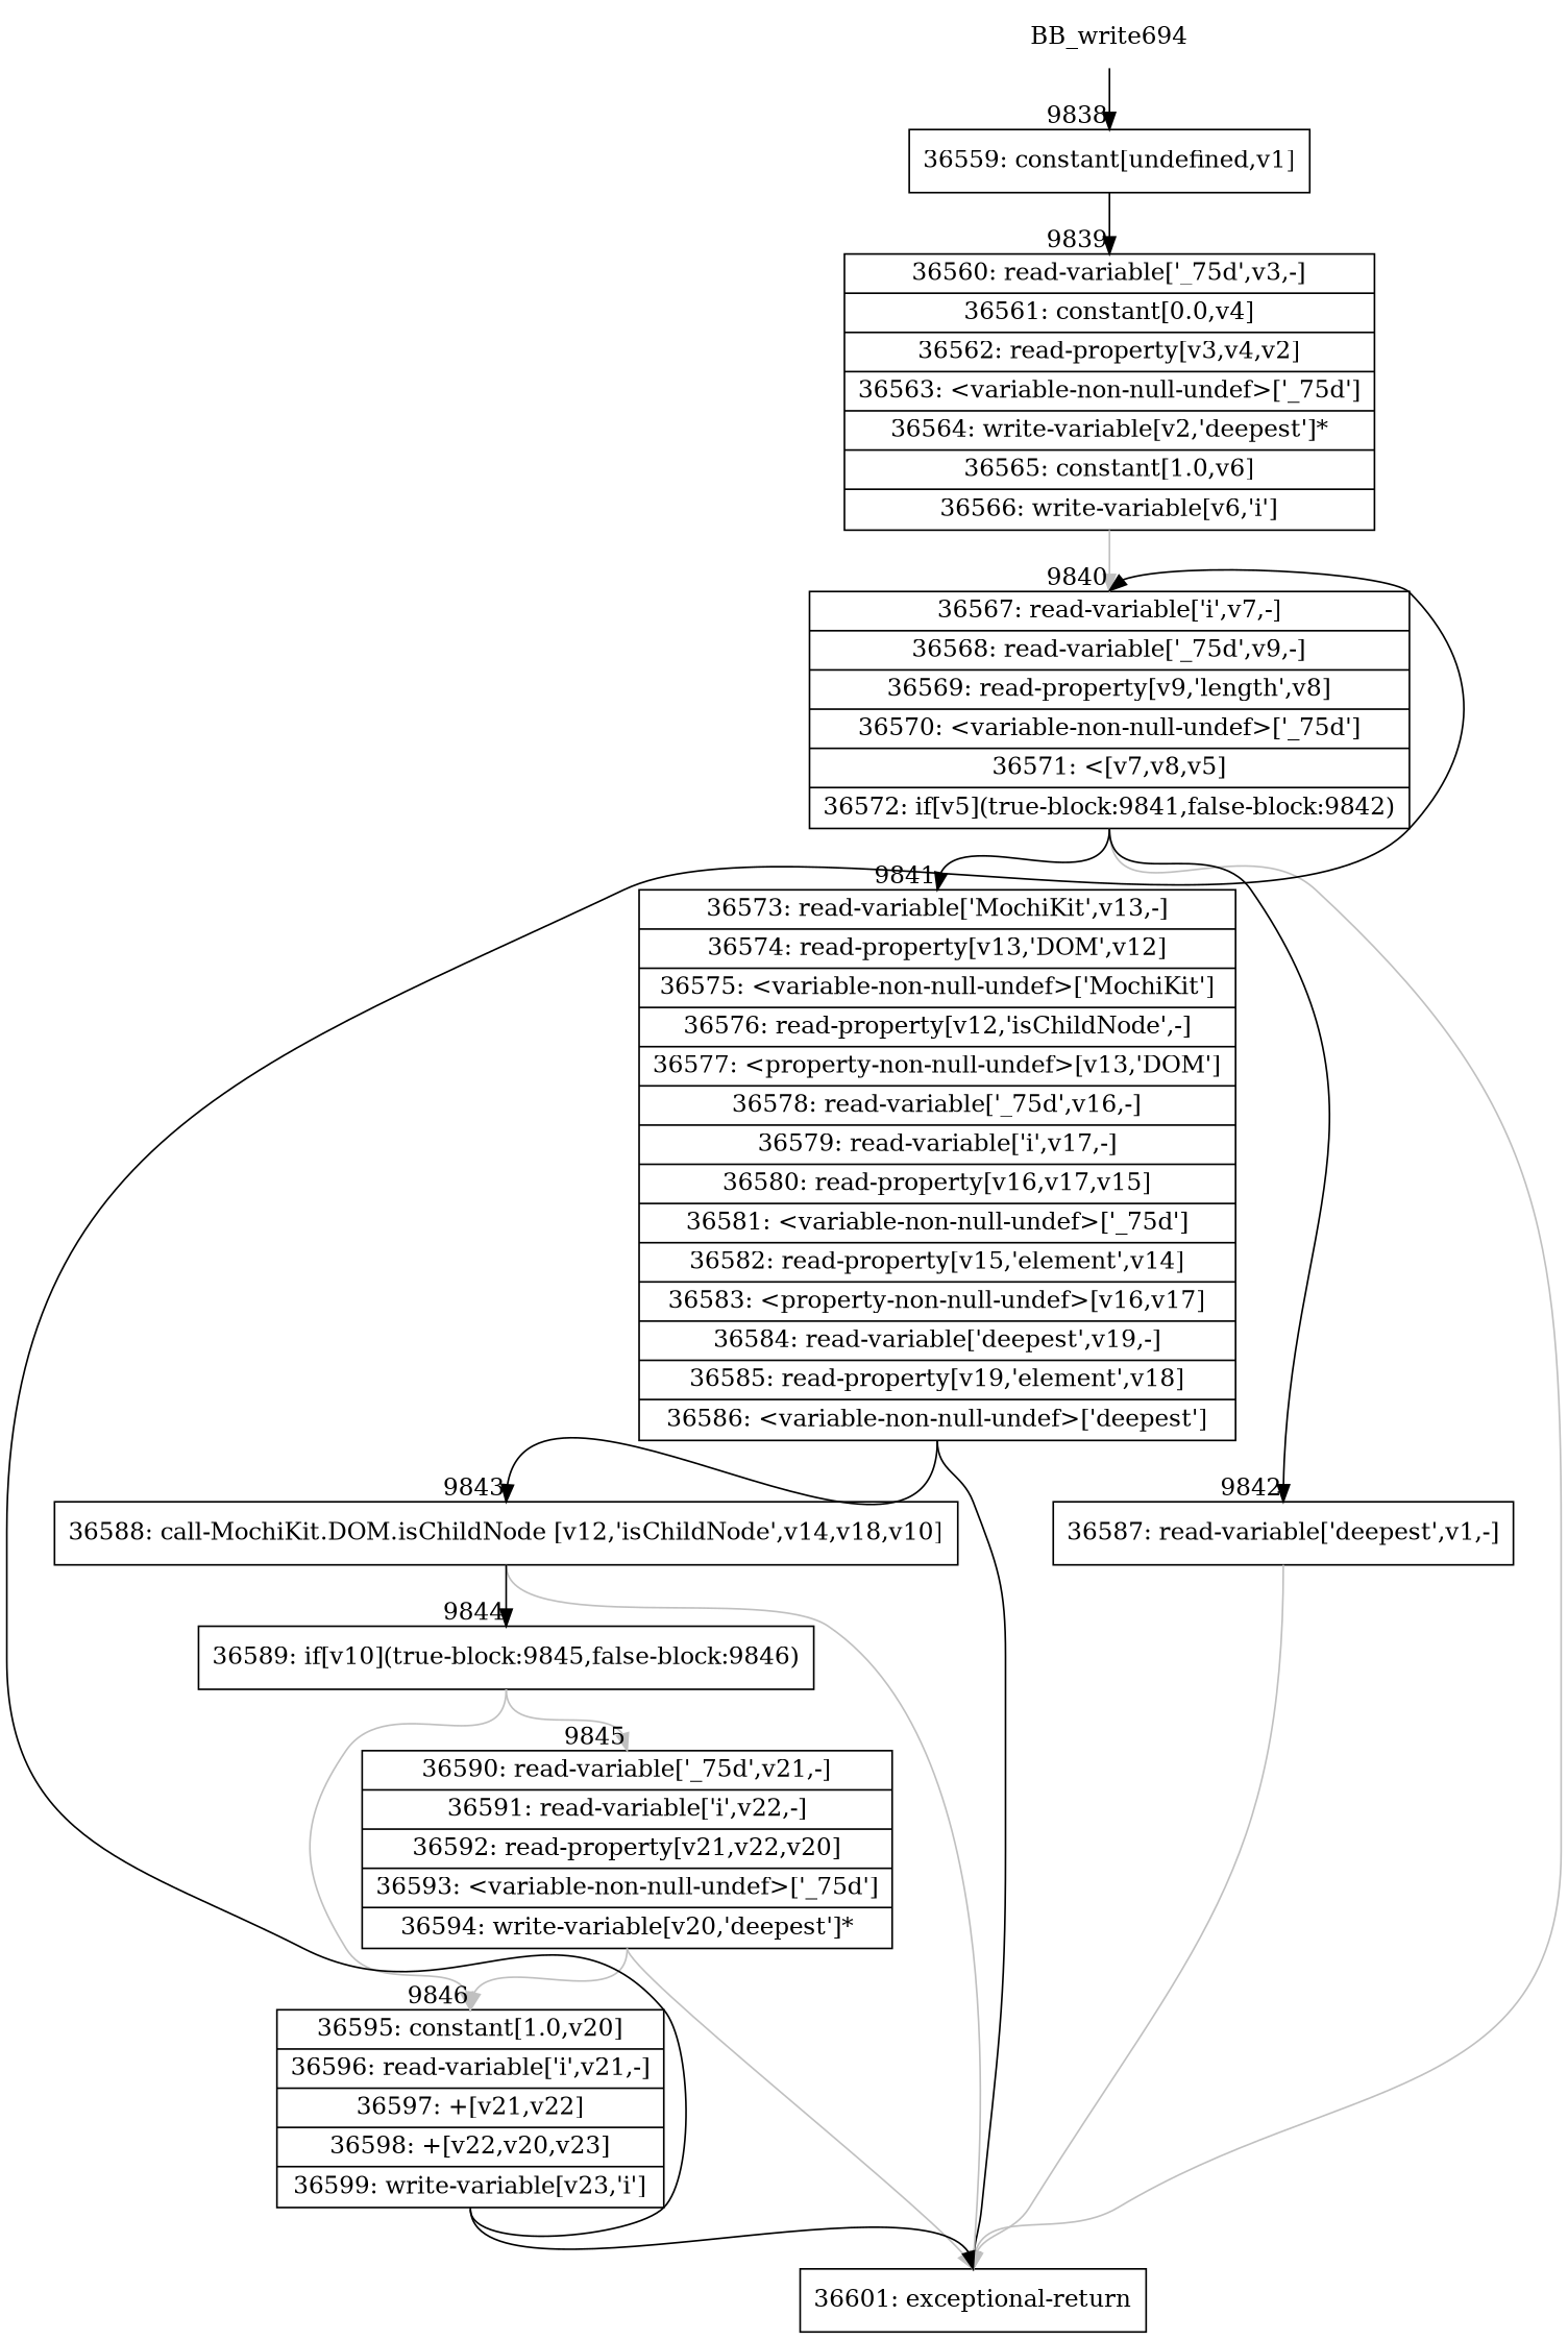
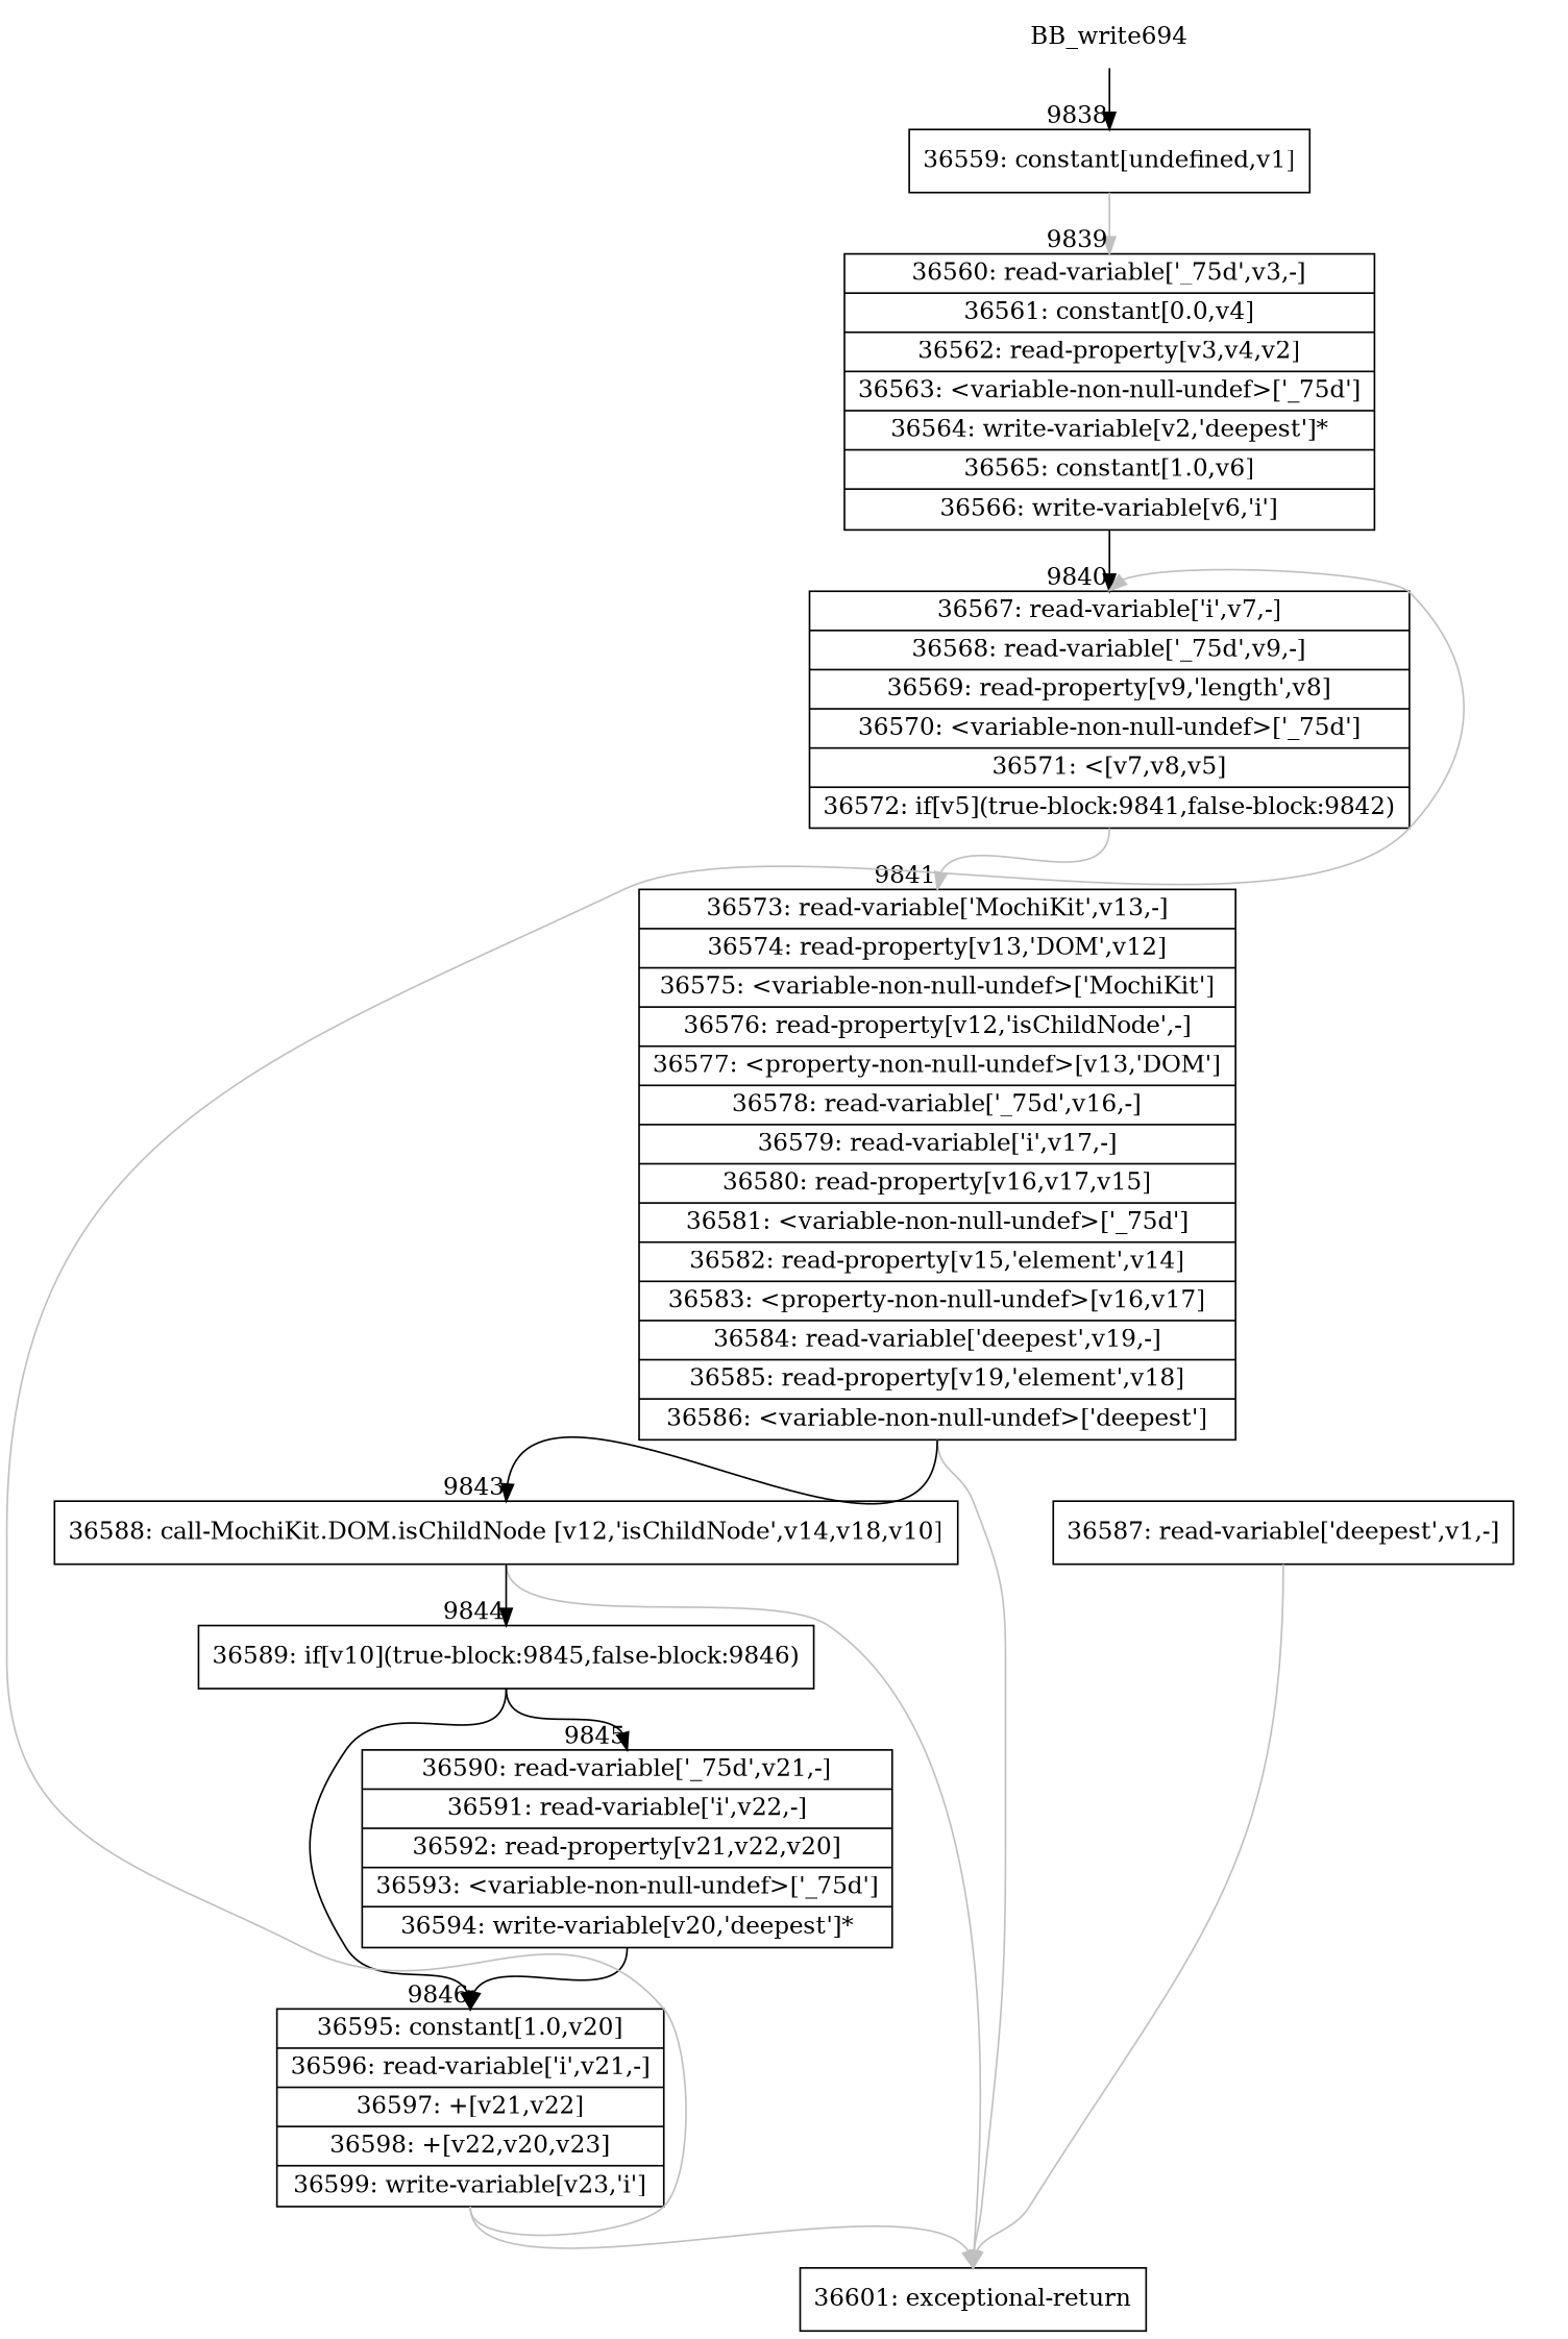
  digraph {
    rankdir=TD
    node [shape=record]
    edge [headport=n tailport=s]
    n1 [label=BB_write694 shape=none]
    n2 [label="{36559: constant[undefined,v1]}"]
    n3 [label="{36560: read-variable['_75d',v3,-]|36561: constant[0.0,v4]|36562: read-property[v3,v4,v2]|36563: \<variable-non-null-undef\>['_75d']|36564: write-variable[v2,'deepest']*|36565: constant[1.0,v6]|36566: write-variable[v6,'i']}"]
    n4 [label="{36567: read-variable['i',v7,-]|36568: read-variable['_75d',v9,-]|36569: read-property[v9,'length',v8]|36570: \<variable-non-null-undef\>['_75d']|36571: \<[v7,v8,v5]|36572: if[v5](true-block:9841,false-block:9842)}"]
    n5 [label="{36601: exceptional-return}"]
    n6 [label="{36573: read-variable['MochiKit',v13,-]|36574: read-property[v13,'DOM',v12]|36575: \<variable-non-null-undef\>['MochiKit']|36576: read-property[v12,'isChildNode',-]|36577: \<property-non-null-undef\>[v13,'DOM']|36578: read-variable['_75d',v16,-]|36579: read-variable['i',v17,-]|36580: read-property[v16,v17,v15]|36581: \<variable-non-null-undef\>['_75d']|36582: read-property[v15,'element',v14]|36583: \<property-non-null-undef\>[v16,v17]|36584: read-variable['deepest',v19,-]|36585: read-property[v19,'element',v18]|36586: \<variable-non-null-undef\>['deepest']}"]
    n7 [label="{36587: read-variable['deepest',v1,-]}"]
    n8 [label="{36588: call-MochiKit.DOM.isChildNode [v12,'isChildNode',v14,v18,v10]}"]
    n9 [label="{36589: if[v10](true-block:9845,false-block:9846)}"]
    n10 [label="{36590: read-variable['_75d',v21,-]|36591: read-variable['i',v22,-]|36592: read-property[v21,v22,v20]|36593: \<variable-non-null-undef\>['_75d']|36594: write-variable[v20,'deepest']*}"]
    n11 [label="{36595: constant[1.0,v20]|36596: read-variable['i',v21,-]|36597: +[v21,v22]|36598: +[v22,v20,v23]|36599: write-variable[v23,'i']}"]
    n1 -> n2 [headlabel="    9838"]
-   n2 -> n3 [headlabel="      9839"]
-   n3 -> n4 [headlabel="      9840" color=gray]
-   n4 -> n5 [color=gray]
-   n4 -> n6 [headlabel="      9841"]
-   n4 -> n7 [headlabel="      9842"]
-   n6 -> n5 [color=black]
+   n2 -> n3 [headlabel="      9839" color=gray]
+   n3 -> n4 [headlabel="      9840"]
+   n4 -> n6 [headlabel="      9841" color=gray]
+   n6 -> n5 [color=gray]
    n6 -> n8 [headlabel="      9843"]
    n7 -> n5 [color=gray]
    n8 -> n5 [color=gray]
    n8 -> n9 [headlabel="      9844"]
-   n9 -> n10 [headlabel="      9845" color=gray]
-   n9 -> n11 [headlabel="      9846" color=gray]
-   n10 -> n5 [color=gray]
-   n10 -> n11 [color=gray]
-   n11 -> n4
-   n11 -> n5 [color=black]
+   n9 -> n10 [headlabel="      9845"]
+   n9 -> n11 [headlabel="      9846"]
+   n10 -> n11
+   n11 -> n4 [color=gray]
+   n11 -> n5 [color=gray]
  }
